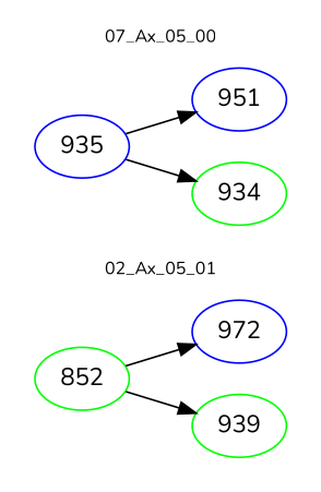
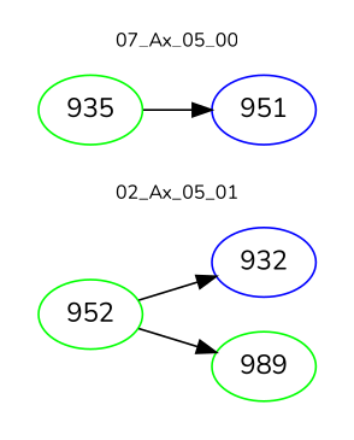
  digraph {
    fontname=Nunito
    rankdir=LR
    node [color=green fontname=Nunito]
    edge [color=black fontname=Nunito]
-   n1 [label=852]
-   n2 [label=939]
-   n3 [color=blue label=972]
-   n4 [color=blue label=935]
-   n5 [label=934]
+   n1 [label=952]
+   n2 [label=989]
+   n3 [color=blue label=932]
+   n4 [label=935]
    n6 [color=blue label=951]
    subgraph cluster_1 {
      color=white
      fontsize=10
      label="02_Ax_05_01"
      n1
      n2
      n3
    }
    subgraph cluster_2 {
      color=white
      fontsize=10
      label="07_Ax_05_00"
      n4
-     n5
      n6
    }
    n1 -> n2
    n1 -> n3
-   n4 -> n5
    n4 -> n6
  }
